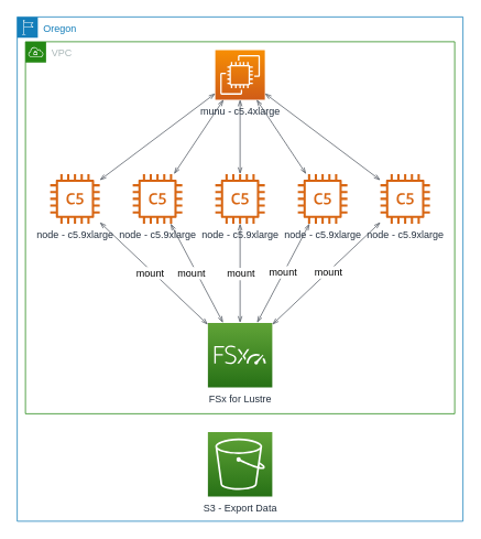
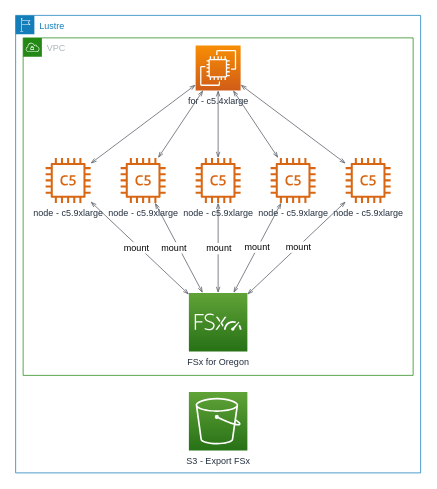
  <mxCell id="0" />
  <mxCell id="1" parent="0" />
- <mxCell id="2" value="Oregon" style="points=[[0,0],[0.25,0],[0.5,0],[0.75,0],[1,0],[1,0.25],[1,0.5],[1,0.75],[1,1],[0.75,1],[0.5,1],[0.25,1],[0,1],[0,0.75],[0,0.5],[0,0.25]];outlineConnect=0;gradientColor=none;html=1;whiteSpace=wrap;fontSize=12;fontStyle=0;shape=mxgraph.aws4.group;grIcon=mxgraph.aws4.group_region;strokeColor=#147EBA;fillColor=none;verticalAlign=top;align=left;spacingLeft=30;fontColor=#147EBA;dashed=0;" parent="1" vertex="1"><mxGeometry x="20" y="20" width="540" height="610" as="geometry" /></mxCell>
+ <mxCell id="2" value="Lustre" style="points=[[0,0],[0.25,0],[0.5,0],[0.75,0],[1,0],[1,0.25],[1,0.5],[1,0.75],[1,1],[0.75,1],[0.5,1],[0.25,1],[0,1],[0,0.75],[0,0.5],[0,0.25]];outlineConnect=0;gradientColor=none;html=1;whiteSpace=wrap;fontSize=12;fontStyle=0;shape=mxgraph.aws4.group;grIcon=mxgraph.aws4.group_region;strokeColor=#147EBA;fillColor=none;verticalAlign=top;align=left;spacingLeft=30;fontColor=#147EBA;dashed=0;" parent="1" vertex="1"><mxGeometry x="20" y="20" width="540" height="610" as="geometry" /></mxCell>
  <mxCell id="3" value="VPC" style="points=[[0,0],[0.25,0],[0.5,0],[0.75,0],[1,0],[1,0.25],[1,0.5],[1,0.75],[1,1],[0.75,1],[0.5,1],[0.25,1],[0,1],[0,0.75],[0,0.5],[0,0.25]];outlineConnect=0;gradientColor=none;html=1;whiteSpace=wrap;fontSize=12;fontStyle=0;shape=mxgraph.aws4.group;grIcon=mxgraph.aws4.group_vpc;strokeColor=#248814;fillColor=none;verticalAlign=top;align=left;spacingLeft=30;fontColor=#AAB7B8;dashed=0;" parent="1" vertex="1"><mxGeometry x="30" y="50" width="520" height="450" as="geometry" /></mxCell>
- <mxCell id="4" value="munu - c5.4xlarge" style="outlineConnect=0;fontColor=#232F3E;gradientColor=#F78E04;gradientDirection=north;fillColor=#D05C17;strokeColor=#ffffff;dashed=0;verticalLabelPosition=bottom;verticalAlign=top;align=center;html=1;fontSize=12;fontStyle=0;aspect=fixed;shape=mxgraph.aws4.resourceIcon;resIcon=mxgraph.aws4.ec2;" parent="1" vertex="1"><mxGeometry x="260" y="60" width="60" height="60" as="geometry" /></mxCell>
+ <mxCell id="4" value="for - c5.4xlarge" style="outlineConnect=0;fontColor=#232F3E;gradientColor=#F78E04;gradientDirection=north;fillColor=#D05C17;strokeColor=#ffffff;dashed=0;verticalLabelPosition=bottom;verticalAlign=top;align=center;html=1;fontSize=12;fontStyle=0;aspect=fixed;shape=mxgraph.aws4.resourceIcon;resIcon=mxgraph.aws4.ec2;" parent="1" vertex="1"><mxGeometry x="260" y="60" width="60" height="60" as="geometry" /></mxCell>
  <mxCell id="5" value="node - c5.9xlarge" style="outlineConnect=0;fontColor=#232F3E;gradientColor=none;fillColor=#D86613;strokeColor=none;dashed=0;verticalLabelPosition=bottom;verticalAlign=top;align=center;html=1;fontSize=12;fontStyle=0;aspect=fixed;pointerEvents=1;shape=mxgraph.aws4.c5_instance;" parent="1" vertex="1"><mxGeometry x="60" y="210" width="60" height="60" as="geometry" /></mxCell>
  <mxCell id="6" value="node - c5.9xlarge" style="outlineConnect=0;fontColor=#232F3E;gradientColor=none;fillColor=#D86613;strokeColor=none;dashed=0;verticalLabelPosition=bottom;verticalAlign=top;align=center;html=1;fontSize=12;fontStyle=0;aspect=fixed;pointerEvents=1;shape=mxgraph.aws4.c5_instance;" parent="1" vertex="1"><mxGeometry x="160" y="210" width="60" height="60" as="geometry" /></mxCell>
  <mxCell id="7" value="node - c5.9xlarge" style="outlineConnect=0;fontColor=#232F3E;gradientColor=none;fillColor=#D86613;strokeColor=none;dashed=0;verticalLabelPosition=bottom;verticalAlign=top;align=center;html=1;fontSize=12;fontStyle=0;aspect=fixed;pointerEvents=1;shape=mxgraph.aws4.c5_instance;" parent="1" vertex="1"><mxGeometry x="260" y="210" width="60" height="60" as="geometry" /></mxCell>
  <mxCell id="8" value="node - c5.9xlarge" style="outlineConnect=0;fontColor=#232F3E;gradientColor=none;fillColor=#D86613;strokeColor=none;dashed=0;verticalLabelPosition=bottom;verticalAlign=top;align=center;html=1;fontSize=12;fontStyle=0;aspect=fixed;pointerEvents=1;shape=mxgraph.aws4.c5_instance;" parent="1" vertex="1"><mxGeometry x="360" y="210" width="60" height="60" as="geometry" /></mxCell>
  <mxCell id="9" value="node - c5.9xlarge" style="outlineConnect=0;fontColor=#232F3E;gradientColor=none;fillColor=#D86613;strokeColor=none;dashed=0;verticalLabelPosition=bottom;verticalAlign=top;align=center;html=1;fontSize=12;fontStyle=0;aspect=fixed;pointerEvents=1;shape=mxgraph.aws4.c5_instance;" parent="1" vertex="1"><mxGeometry x="460" y="210" width="60" height="60" as="geometry" /></mxCell>
  <mxCell id="10" value="" style="html=1;endArrow=openThin;elbow=vertical;startArrow=openThin;startFill=0;endFill=0;strokeColor=#545B64;rounded=0;" parent="1" source="5" target="4" edge="1"><mxGeometry width="100" relative="1" as="geometry"><mxPoint x="110" y="120" as="sourcePoint" /><mxPoint x="210" y="120" as="targetPoint" /></mxGeometry></mxCell>
  <mxCell id="11" value="" style="html=1;endArrow=openThin;elbow=vertical;startArrow=openThin;startFill=0;endFill=0;strokeColor=#545B64;rounded=0;" parent="1" source="6" target="4" edge="1"><mxGeometry width="100" relative="1" as="geometry"><mxPoint x="130" y="227.5" as="sourcePoint" /><mxPoint x="270" y="122.5" as="targetPoint" /></mxGeometry></mxCell>
  <mxCell id="12" value="" style="html=1;endArrow=openThin;elbow=vertical;startArrow=openThin;startFill=0;endFill=0;strokeColor=#545B64;rounded=0;" parent="1" source="7" target="4" edge="1"><mxGeometry width="100" relative="1" as="geometry"><mxPoint x="140" y="237.5" as="sourcePoint" /><mxPoint x="280" y="132.5" as="targetPoint" /></mxGeometry></mxCell>
  <mxCell id="13" value="" style="html=1;endArrow=openThin;elbow=vertical;startArrow=openThin;startFill=0;endFill=0;strokeColor=#545B64;rounded=0;" parent="1" source="8" target="4" edge="1"><mxGeometry width="100" relative="1" as="geometry"><mxPoint x="150" y="247.5" as="sourcePoint" /><mxPoint x="290" y="142.5" as="targetPoint" /></mxGeometry></mxCell>
  <mxCell id="14" value="" style="html=1;endArrow=openThin;elbow=vertical;startArrow=openThin;startFill=0;endFill=0;strokeColor=#545B64;rounded=0;" parent="1" source="9" target="4" edge="1"><mxGeometry width="100" relative="1" as="geometry"><mxPoint x="160" y="257.5" as="sourcePoint" /><mxPoint x="300" y="152.5" as="targetPoint" /></mxGeometry></mxCell>
- <mxCell id="15" value="FSx for Lustre" style="outlineConnect=0;fontColor=#232F3E;gradientColor=#60A337;gradientDirection=north;fillColor=#277116;strokeColor=#ffffff;dashed=0;verticalLabelPosition=bottom;verticalAlign=top;align=center;html=1;fontSize=12;fontStyle=0;aspect=fixed;shape=mxgraph.aws4.resourceIcon;resIcon=mxgraph.aws4.fsx_for_lustre;" parent="1" vertex="1"><mxGeometry x="251" y="390" width="78" height="78" as="geometry" /></mxCell>
+ <mxCell id="15" value="FSx for Oregon" style="outlineConnect=0;fontColor=#232F3E;gradientColor=#60A337;gradientDirection=north;fillColor=#277116;strokeColor=#ffffff;dashed=0;verticalLabelPosition=bottom;verticalAlign=top;align=center;html=1;fontSize=12;fontStyle=0;aspect=fixed;shape=mxgraph.aws4.resourceIcon;resIcon=mxgraph.aws4.fsx_for_lustre;" parent="1" vertex="1"><mxGeometry x="251" y="390" width="78" height="78" as="geometry" /></mxCell>
  <mxCell id="16" value="" style="html=1;endArrow=openThin;elbow=vertical;startArrow=openThin;startFill=0;endFill=0;strokeColor=#545B64;rounded=0;" parent="1" source="5" target="15" edge="1"><mxGeometry width="100" relative="1" as="geometry"><mxPoint x="130" y="227.5" as="sourcePoint" /><mxPoint x="270" y="122.5" as="targetPoint" /></mxGeometry></mxCell>
  <mxCell id="17" value="mount" style="text;html=1;resizable=0;points=[];align=center;verticalAlign=middle;labelBackgroundColor=#ffffff;" parent="16" vertex="1" connectable="0"><mxGeometry x="-0.038" y="-3" relative="1" as="geometry"><mxPoint x="-1" y="-0.5" as="offset" /></mxGeometry></mxCell>
  <mxCell id="18" value="" style="html=1;endArrow=openThin;elbow=vertical;startArrow=openThin;startFill=0;endFill=0;strokeColor=#545B64;rounded=0;" parent="1" source="6" target="15" edge="1"><mxGeometry width="100" relative="1" as="geometry"><mxPoint x="140" y="237.5" as="sourcePoint" /><mxPoint x="280" y="132.5" as="targetPoint" /></mxGeometry></mxCell>
  <mxCell id="19" value="mount" style="text;html=1;resizable=0;points=[];align=center;verticalAlign=middle;labelBackgroundColor=#ffffff;" parent="18" vertex="1" connectable="0"><mxGeometry x="-0.176" y="-1" relative="1" as="geometry"><mxPoint x="-1" y="10" as="offset" /></mxGeometry></mxCell>
  <mxCell id="20" value="" style="html=1;endArrow=openThin;elbow=vertical;startArrow=openThin;startFill=0;endFill=0;strokeColor=#545B64;rounded=0;" parent="1" source="7" target="15" edge="1"><mxGeometry width="100" relative="1" as="geometry"><mxPoint x="215.873" y="280" as="sourcePoint" /><mxPoint x="279.365" y="400" as="targetPoint" /></mxGeometry></mxCell>
  <mxCell id="21" value="mount&lt;br&gt;" style="text;html=1;resizable=0;points=[];align=center;verticalAlign=middle;labelBackgroundColor=#ffffff;" parent="20" vertex="1" connectable="0"><mxGeometry x="-0.233" y="-4" relative="1" as="geometry"><mxPoint x="4" y="14" as="offset" /></mxGeometry></mxCell>
  <mxCell id="22" value="" style="html=1;endArrow=openThin;elbow=vertical;startArrow=openThin;startFill=0;endFill=0;strokeColor=#545B64;rounded=0;" parent="1" source="8" target="15" edge="1"><mxGeometry width="100" relative="1" as="geometry"><mxPoint x="225.873" y="290" as="sourcePoint" /><mxPoint x="289.365" y="410" as="targetPoint" /></mxGeometry></mxCell>
  <mxCell id="23" value="mount" style="text;html=1;resizable=0;points=[];align=center;verticalAlign=middle;labelBackgroundColor=#ffffff;" parent="22" vertex="1" connectable="0"><mxGeometry x="0.009" y="-1" relative="1" as="geometry"><mxPoint y="-1" as="offset" /></mxGeometry></mxCell>
  <mxCell id="24" value="" style="html=1;endArrow=openThin;elbow=vertical;startArrow=openThin;startFill=0;endFill=0;strokeColor=#545B64;rounded=0;" parent="1" source="9" target="15" edge="1"><mxGeometry width="100" relative="1" as="geometry"><mxPoint x="235.873" y="300" as="sourcePoint" /><mxPoint x="299.365" y="420" as="targetPoint" /></mxGeometry></mxCell>
  <mxCell id="25" value="mount" style="text;html=1;resizable=0;points=[];align=center;verticalAlign=middle;labelBackgroundColor=#ffffff;" parent="24" vertex="1" connectable="0"><mxGeometry x="-0.022" relative="1" as="geometry"><mxPoint as="offset" /></mxGeometry></mxCell>
- <mxCell id="26" value="S3 - Export Data" style="outlineConnect=0;fontColor=#232F3E;gradientColor=#60A337;gradientDirection=north;fillColor=#277116;strokeColor=#ffffff;dashed=0;verticalLabelPosition=bottom;verticalAlign=top;align=center;html=1;fontSize=12;fontStyle=0;aspect=fixed;shape=mxgraph.aws4.resourceIcon;resIcon=mxgraph.aws4.s3;" parent="1" vertex="1"><mxGeometry x="251" y="522" width="78" height="78" as="geometry" /></mxCell>
+ <mxCell id="26" value="S3 - Export FSx" style="outlineConnect=0;fontColor=#232F3E;gradientColor=#60A337;gradientDirection=north;fillColor=#277116;strokeColor=#ffffff;dashed=0;verticalLabelPosition=bottom;verticalAlign=top;align=center;html=1;fontSize=12;fontStyle=0;aspect=fixed;shape=mxgraph.aws4.resourceIcon;resIcon=mxgraph.aws4.s3;" parent="1" vertex="1"><mxGeometry x="251" y="522" width="78" height="78" as="geometry" /></mxCell>
